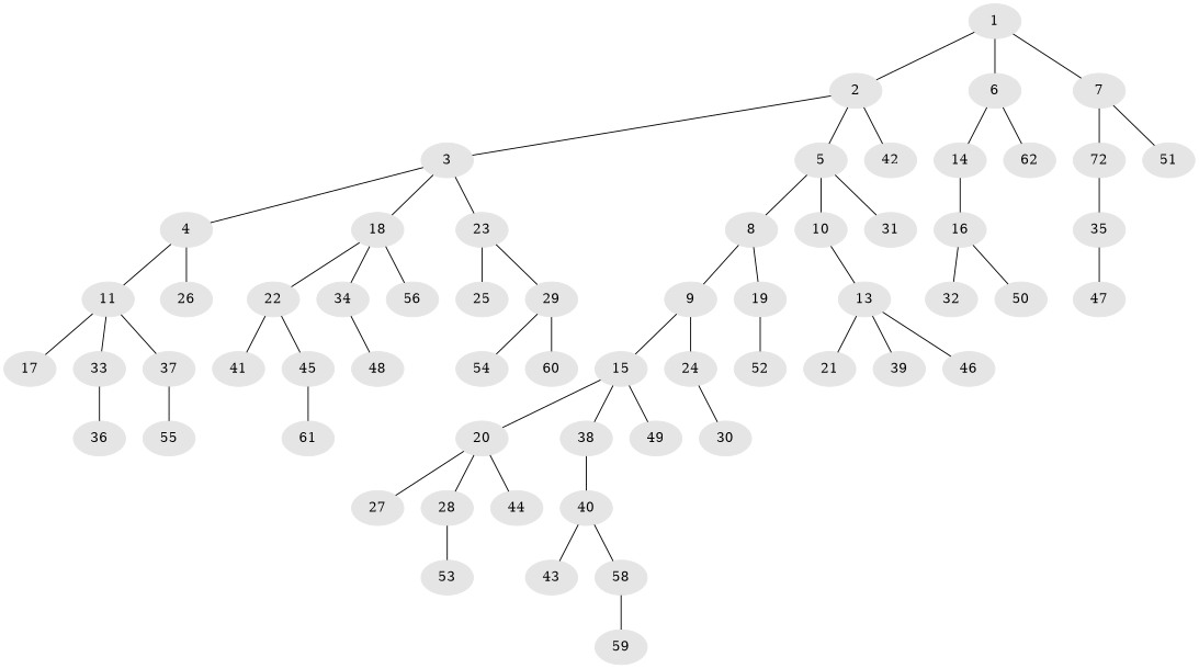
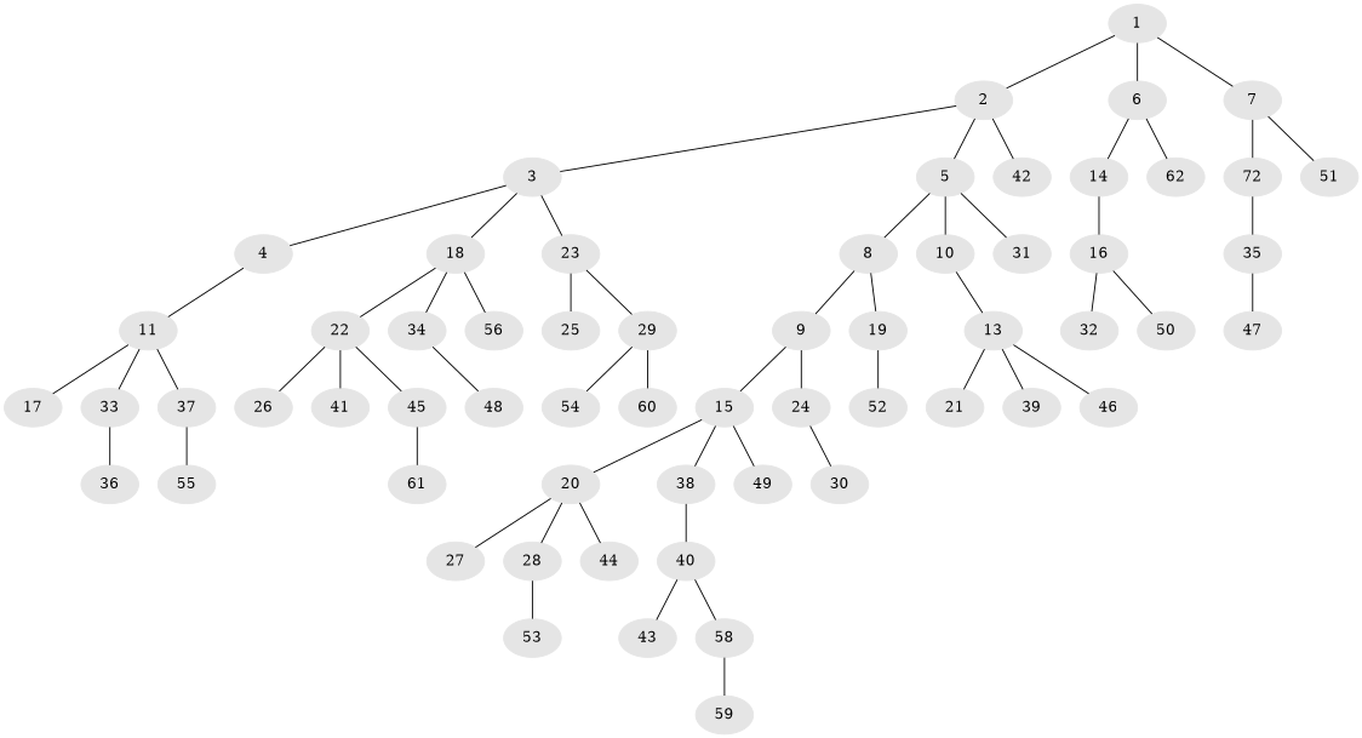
  graph {
    node [color=gray90 style=filled]
    1
    2
    6
    7
    3
    5
    42
    14
    62
    n10 [label=72]
    51
    4
    18
    23
    8
    10
    31
    11
    22
    34
    56
    25
    29
    17
    33
    37
    9
    19
    13
    16
    35
    15
    24
    52
    20
    38
    49
    30
    21
    39
    46
    36
    55
    47
    32
    50
    27
    28
    44
    40
    26
    41
    45
    48
    53
    61
    54
    60
    43
    58
    59
    1 -- 2
    1 -- 6
    1 -- 7
    2 -- 3
    2 -- 5
    2 -- 42
    6 -- 14
    6 -- 62
    7 -- n10
    7 -- 51
    3 -- 4
    3 -- 18
    3 -- 23
    5 -- 8
    5 -- 10
    5 -- 31
    14 -- 16
    n10 -- 35
    4 -- 11
    18 -- 22
    18 -- 34
    18 -- 56
    23 -- 25
    23 -- 29
    8 -- 9
    8 -- 19
    10 -- 13
    11 -- 17
    11 -- 33
    11 -- 37
-   4 -- 26
+   22 -- 26
    22 -- 41
    22 -- 45
    34 -- 48
    29 -- 54
    29 -- 60
    33 -- 36
    37 -- 55
    9 -- 15
    9 -- 24
    19 -- 52
    13 -- 21
    13 -- 39
    13 -- 46
    16 -- 32
    16 -- 50
    35 -- 47
    15 -- 20
    15 -- 38
    15 -- 49
    24 -- 30
    20 -- 27
    20 -- 28
    20 -- 44
    38 -- 40
    28 -- 53
    40 -- 43
    40 -- 58
    45 -- 61
    58 -- 59
  }
